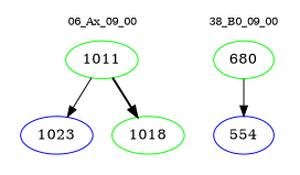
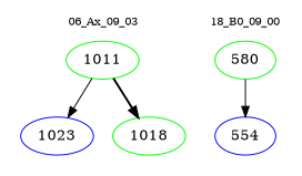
  digraph {
    node [color=green]
    edge [color=black style=solid]
    n1 [label=1011]
    n2 [color=blue label=1023]
    n3 [label=1018]
-   n4 [label=680]
+   n4 [label=580]
    n5 [color=blue label=554]
    subgraph cluster_1 {
      color=white
      fontsize=10
-     label="06_Ax_09_00"
+     label="06_Ax_09_03"
      n1
      n2
      n3
    }
    subgraph cluster_2 {
      color=white
      fontsize=10
-     label="38_B0_09_00"
+     label="18_B0_09_00"
      n4
      n5
    }
    n1 -> n2
    n1 -> n3 [style=bold]
    n4 -> n5
  }
